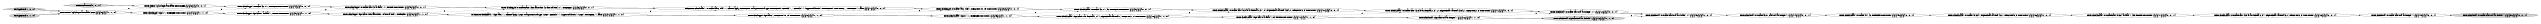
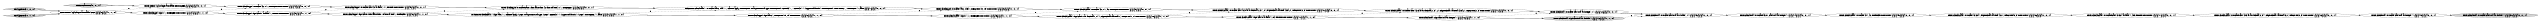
  digraph {
    rankdir=LR
    node [fillcolor=white shape=ellipse style=filled]
    edge [style=bold]
    n1 [label="tester.checkScalar(\"sign(cast(-1 as decimal(1, 0)))\",BigDecimal.valueOf(-1),\"DECIMAL(1, 0) NOT NULL\")@@@10@@@['1', '1', '0']"]
    n2 [label="tester.checkScalar(\"truncate(cast(42.345 as decimal(2, 3)), 2)\",BigDecimal.valueOf(4234,2),\"DECIMAL(2, 3) NOT NULL\")@@@10@@@['0', '0', '1']"]
    n3 [label="tester.checkScalar(\"sign(cast(0 as float))\",0d,\"FLOAT NOT NULL\")@@@11@@@['1', '1', '0']"]
    n4 [label="tester.checkScalar(\"truncate(42, -1)\",40,\"INTEGER NOT NULL\")@@@9@@@['0', '0', '1']"]
    n5 [label="tester.checkNull(\"sign(cast(null as integer))\")@@@12@@@['1', '1', '0']"]
    n6 [label="tester.checkNull(\"truncate(cast(null as integer), 1)\")@@@12@@@['0', '0', '1']"]
    n7 [fillcolor=lightgray label="tester.checkNull(\"sign(cast(null as double))\")@@@13@@@['1', '1', '0']"]
    n8 [label="tester.checkNull(\"truncate(43.21, cast(null as integer))\")@@@14@@@['0', '0', '1']"]
    n9 [label="tester.checkScalar(\"truncate(42)\",42,\"INTEGER NOT NULL\")@@@15@@@['0', '0', '1']"]
    n10 [label="tester.checkType(\"sign(case when false then 1 else null end)\",\"INTEGER\")@@@6@@@['1', '1', '0']"]
    n11 [label="strictTester.checkFails(\"^sign('abc')^\",\"Cannot apply 'SIGN' to arguments of type 'SIGN\(<CHAR\(3\)>\)'\. Supported form\(s\): 'SIGN\(<NUMERIC>\)'\",false)@@@7@@@['1', '1', '0']"]
    n12 [label="tester.checkType(\"truncate(case when false then 42 else null end, -1)\",\"INTEGER\")@@@6@@@['0', '0', '1']"]
    n13 [label="tester.checkScalar(\"truncate(cast(-42.345 as decimal(2, 3)), 2)\",BigDecimal.valueOf(-4234,2),\"DECIMAL(2, 3) NOT NULL\")@@@11@@@['0', '0', '1']"]
    n14 [label="tester.checkType(\"truncate(42, -1)\",\"INTEGER NOT NULL\")@@@4@@@['0', '0', '1']"]
    n15 [label="tester.checkType(\"truncate(cast(42 as float), 1)\",\"FLOAT NOT NULL\")@@@5@@@['0', '0', '1']"]
    n16 [label="strictTester.checkFails(\"^truncate('abc', 'def')^\",\"Cannot apply 'TRUNCATE' to arguments of type 'TRUNCATE\(<CHAR\(3\)>, <CHAR\(3\)>\)'\. Supported form\(s\): 'TRUNCATE\(<NUMERIC>, <INTEGER>\)'\",false)@@@7@@@['0', '0', '1']"]
    n17 [label="tester.checkType(\"truncate('abc', 'def')\",\"DECIMAL(19, 19) NOT NULL\")@@@8@@@['0', '0', '1']"]
    n18 [label="tester.checkNull(\"truncate(cast(null as double), 1)\")@@@13@@@['0', '0', '1']"]
    n19 [label="tester.checkType(\"sign('abc')\",\"DECIMAL(19, 19) NOT NULL\")@@@8@@@['1', '1', '0']"]
    n20 [label="tester.checkScalar(\"truncate(42.324)\",BigDecimal.valueOf(42,0),\"DECIMAL(5, 3) NOT NULL\")@@@16@@@['0', '0', '1']"]
    n21 [label="tester.checkScalar(\"truncate(cast(42.324 as float))\",42F,\"FLOAT NOT NULL\")@@@17@@@['0', '0', '1']"]
    n22 [fillcolor=lightgray label="testTruncateFunc['0', '0', '1']" shape=diamond]
    n23 [label="tester.setFor(SqlStdOperatorTable.TRUNCATE)@@@3@@@['0', '0', '1']"]
    n24 [label="tester.checkScalar(\"truncate(cast(42.345 as decimal(2, 3)))\",BigDecimal.valueOf(42,0),\"DECIMAL(2, 3) NOT NULL\")@@@18@@@['0', '0', '1']"]
    n25 [label="tester.checkNull(\"truncate(cast(null as integer))\")@@@19@@@['0', '0', '1']"]
    n26 [fillcolor=lightgray label="tester.checkNull(\"truncate(cast(null as double))\")@@@20@@@['0', '0', '1']"]
    n27 [label="tester.setFor(SqlStdOperatorTable.SIGN)@@@3@@@['1', '1', '0']"]
    n28 [label="tester.checkType(\"sign(1)\",\"INTEGER NOT NULL\")@@@4@@@['1', '1', '0']"]
    n29 [fillcolor=lightgray label="testSignFunc['1', '0', '0']" shape=diamond]
    n30 [label="tester.checkScalar(\"sign(1)\",1,\"INTEGER NOT NULL\")@@@9@@@['1', '1', '0']"]
    n31 [label="tester.checkType(\"sign(cast(1 as float))\",\"FLOAT NOT NULL\")@@@5@@@['1', '1', '0']"]
-   n32 [fillcolor=lightgray label="testSignFunc['0', '1', '0']"]
+   n32 [fillcolor=lightgray label="testSignFunc['0', '1', '0']" shape=diamond]
    n1 -> n2 [label=0 style=dashed]
    n1 -> n3
    n2 -> n13
    n3 -> n5
    n3 -> n13 [label=0 style=dashed]
    n4 -> n2
    n5 -> n6 [label=0 style=dashed]
    n5 -> n7
    n6 -> n18
    n7 -> n18 [label=0 style=dashed]
    n8 -> n9
    n9 -> n20
    n10 -> n11
    n10 -> n12 [label=0 style=dashed]
    n11 -> n16 [label=0 style=dashed]
    n11 -> n19
    n12 -> n16
    n13 -> n6
    n14 -> n15
    n15 -> n12
    n16 -> n17
    n17 -> n4
    n18 -> n8
    n19 -> n17 [label=0 style=dashed]
    n19 -> n30
    n20 -> n21
    n21 -> n24
    n22 -> n23
    n23 -> n14
    n24 -> n25
    n25 -> n26
    n27 -> n23 [label=0 style=dashed]
    n27 -> n28
    n28 -> n14 [label=0 style=dashed]
    n28 -> n31
    n29 -> n27
    n30 -> n1
    n30 -> n4 [label=0 style=dashed]
    n31 -> n10
    n31 -> n15 [label=0 style=dashed]
    n32 -> n27
  }
